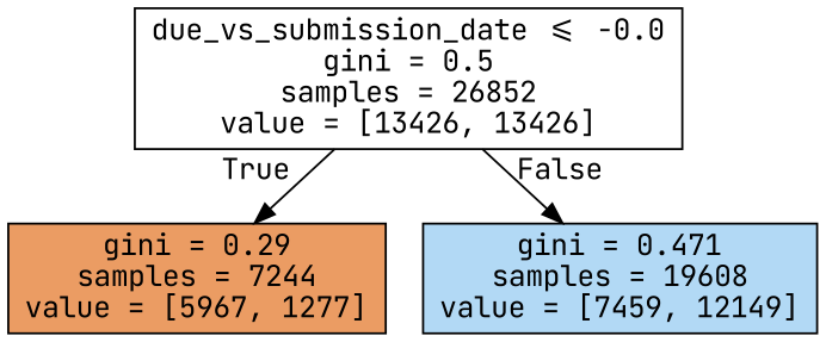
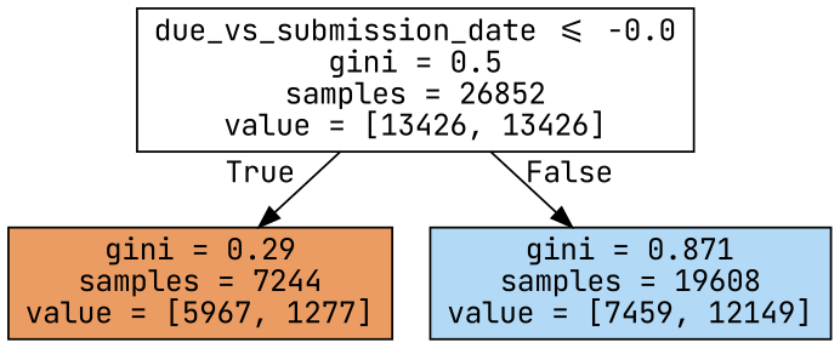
  digraph {
    fontname="JetBrains Mono"
    node [color=black shape=box style=filled fontname="JetBrains Mono"]
    edge [labeldistance=2.5 fontname="JetBrains Mono"]
    n1 [fillcolor="#e5813900" label="due_vs_submission_date <= -0.0\ngini = 0.5\nsamples = 26852\nvalue = [13426, 13426]"]
    n2 [fillcolor="#e58139c8" label="gini = 0.29\nsamples = 7244\nvalue = [5967, 1277]"]
-   n3 [fillcolor="#399de562" label="gini = 0.471\nsamples = 19608\nvalue = [7459, 12149]"]
+   n3 [fillcolor="#399de562" label="gini = 0.871\nsamples = 19608\nvalue = [7459, 12149]"]
    n1 -> n2 [headlabel=True labelangle=45]
    n1 -> n3 [headlabel=False labelangle=-45]
  }
